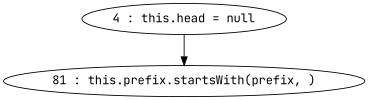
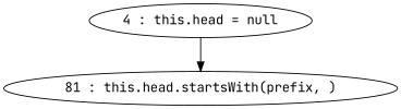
  digraph {
    fontname="JetBrains Mono"
    node [fontname="JetBrains Mono"]
    "4 : this.head = null"
-   "81 : this.head.startsWith(prefix, )" [label="81 : this.prefix.startsWith(prefix, )"]
+   "81 : this.head.startsWith(prefix, )"
    "4 : this.head = null" -> "81 : this.head.startsWith(prefix, )" [fontname="JetBrains Mono"]
  }
